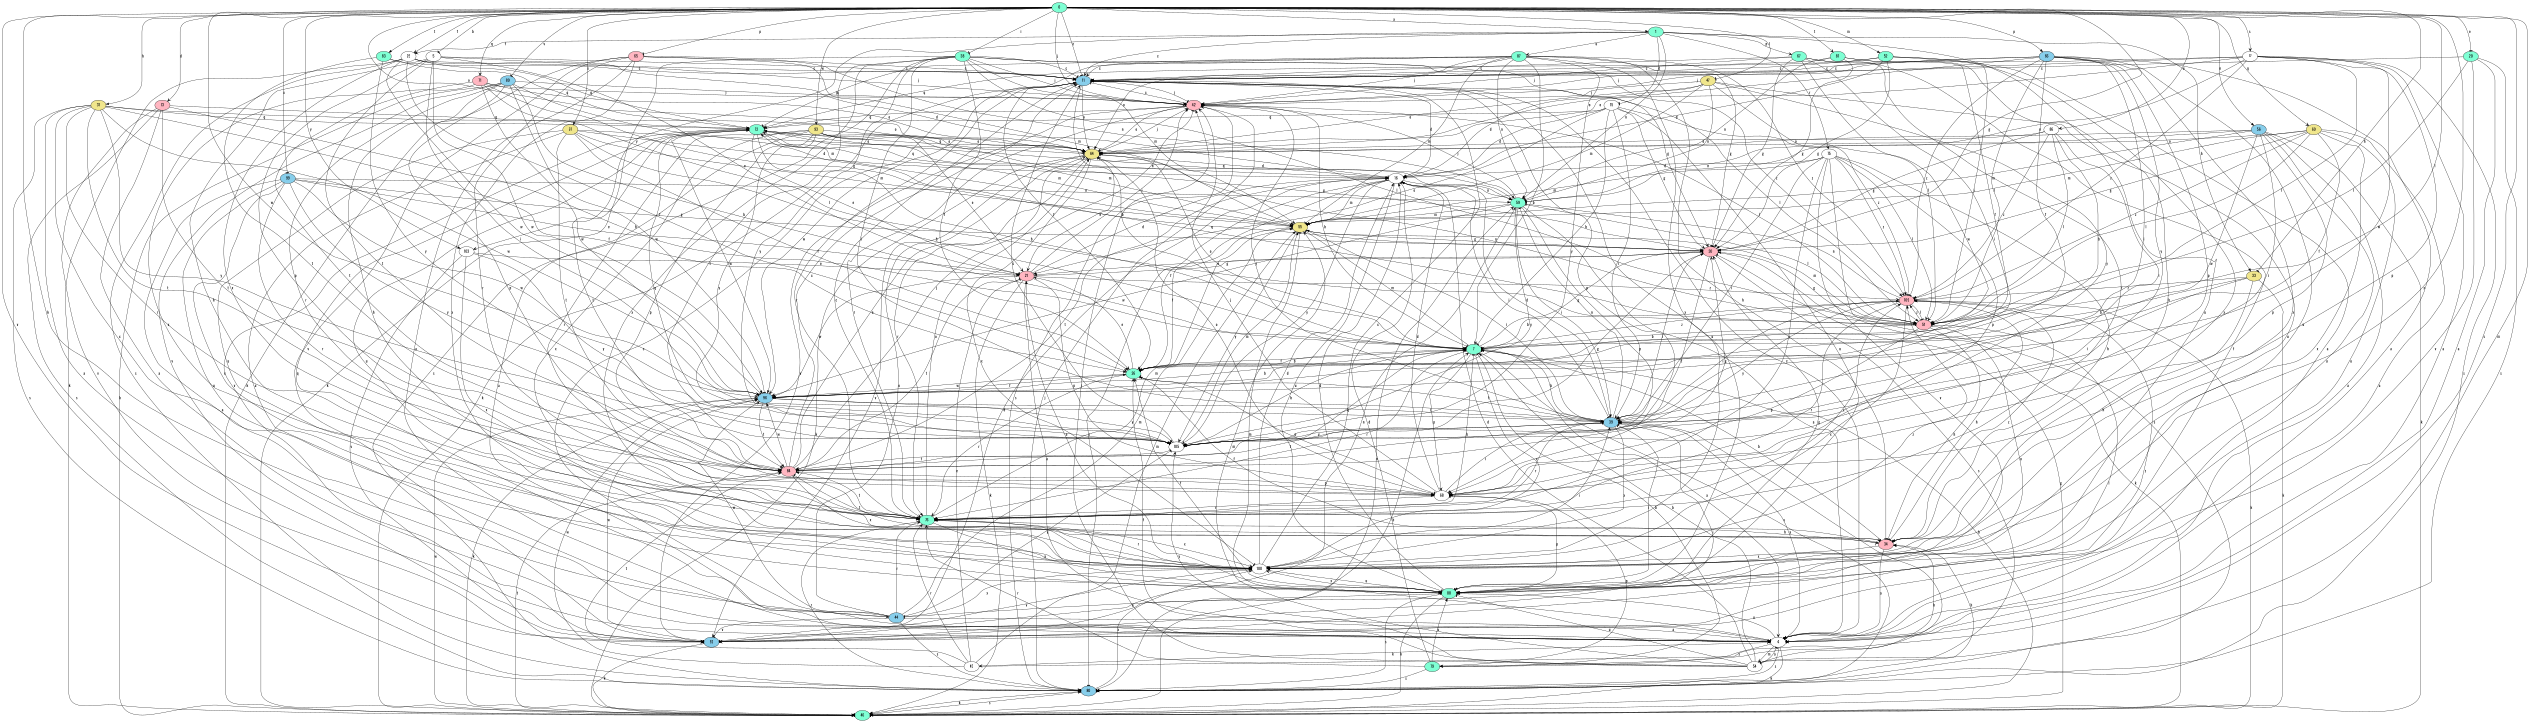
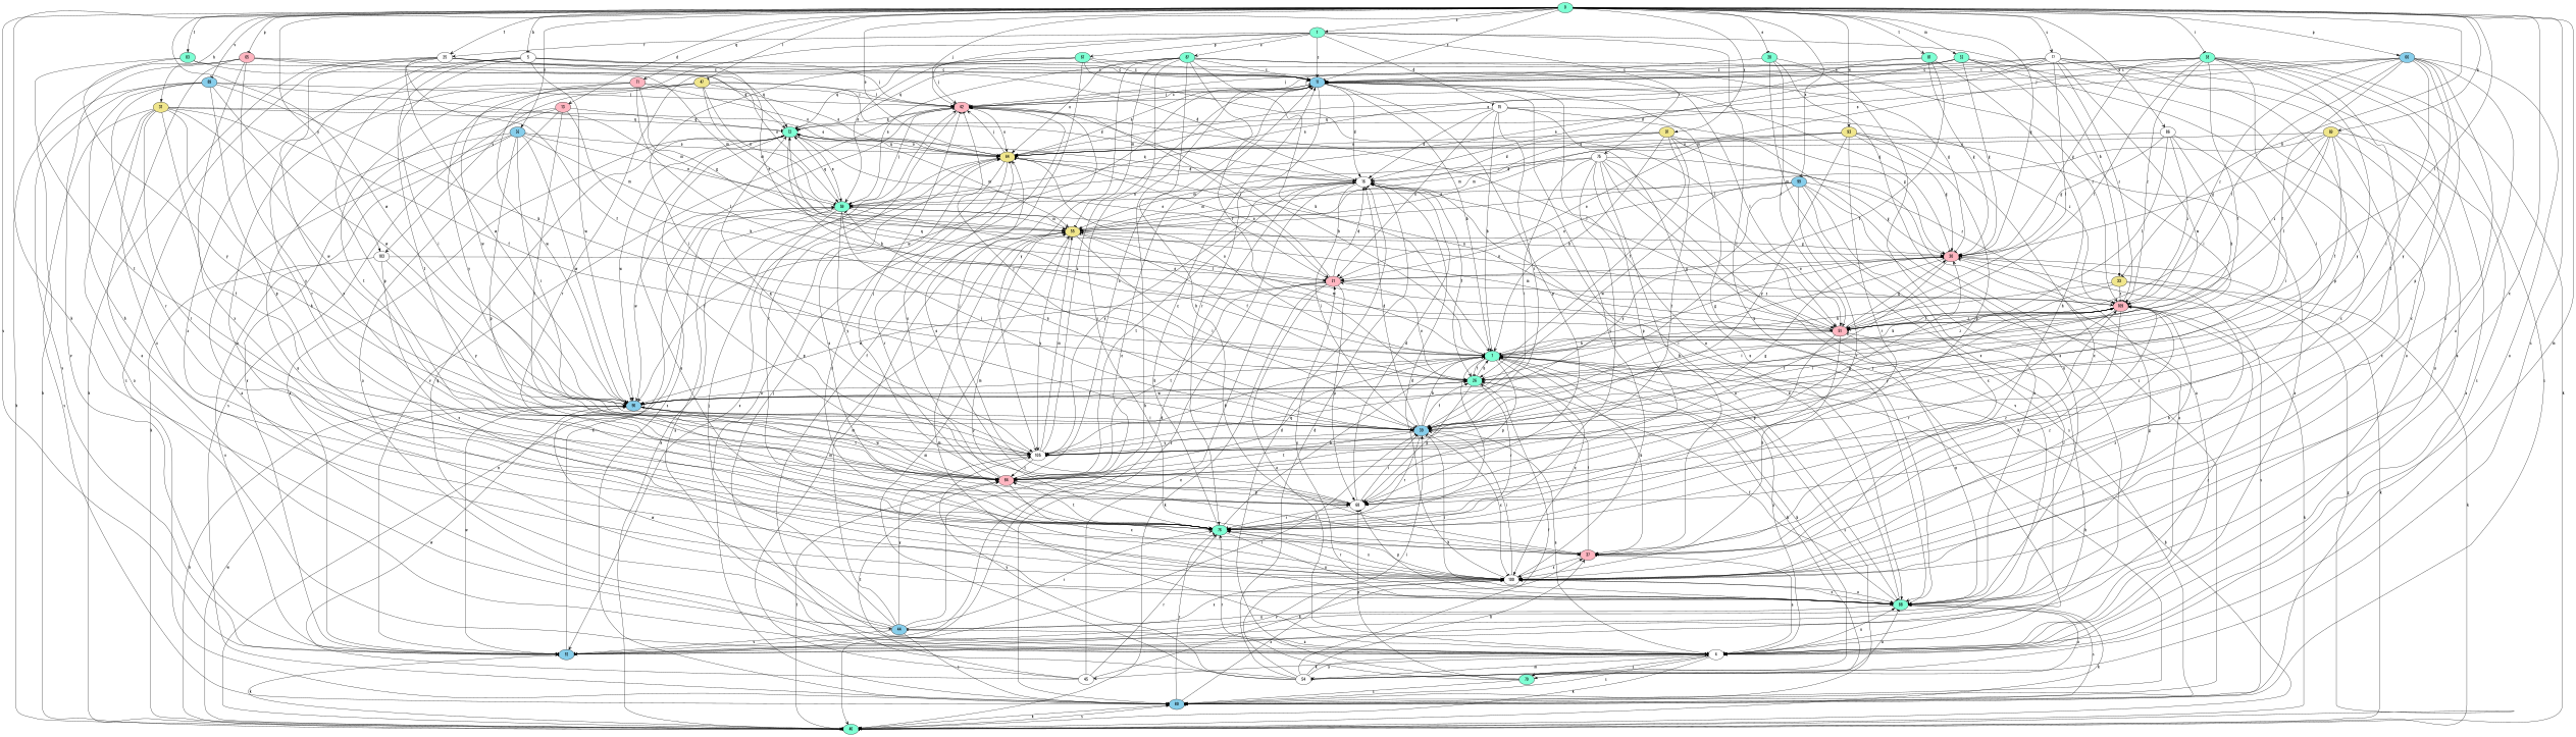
  strict digraph {
    fontname=Oswald
    node [fillcolor=aquamarine fontname=Oswald style=filled]
    edge [arrowhead=normal fontname=Oswald]
    0
    1
    5 [fillcolor=white]
    11 [fillcolor=skyblue]
    13 [fillcolor=lightpink]
    20
    25 [fillcolor=white]
    30 [fillcolor=lightpink]
    31 [fillcolor=khaki]
    33 [fillcolor=khaki]
    38
    42 [fillcolor=lightpink]
    44 [fillcolor=skyblue]
    47 [fillcolor=khaki]
    51 [fillcolor=lightpink]
    52
    54 [fillcolor=white]
    56 [fillcolor=skyblue]
    64 [fillcolor=khaki]
    65 [fillcolor=lightpink]
    66 [fillcolor=skyblue]
    69 [fillcolor=khaki]
    71 [fillcolor=lightpink]
    77 [fillcolor=white]
    79
    81
    83
    86 [fillcolor=white]
    89 [fillcolor=skyblue]
    92 [fillcolor=skyblue]
    93 [fillcolor=khaki]
    96 [fillcolor=skyblue]
    97 [fillcolor=khaki]
    99 [fillcolor=skyblue]
    100 [fillcolor=white]
    103 [fillcolor=white]
    15 [fillcolor=white]
    59
    67
    75 [fillcolor=white]
    87
    88
    21 [fillcolor=lightpink]
-   34 [fillcolor=lightpink]
+   34 [fillcolor=lightpink label=37]
    39 [fillcolor=skyblue]
    68 [fillcolor=white]
    84 [fillcolor=lightpink]
    46
    7
    76
    16 [fillcolor=white]
    4 [fillcolor=white]
    80 [fillcolor=skyblue]
    72
    26
    105 [fillcolor=white]
    109 [fillcolor=lightpink]
    55 [fillcolor=khaki]
    45 [fillcolor=white]
    0 -> 1 [label=a]
    0 -> 5 [arrowhead=tee label=b]
    0 -> 11 [arrowhead=tee label=c]
    0 -> 13 [arrowhead=vee label=d]
    0 -> 20 [arrowhead=tee label=e]
    0 -> 25 [arrowhead=vee label=f]
    0 -> 30 [label=g]
    0 -> 31 [label=h]
    0 -> 33 [arrowhead=tee label=h]
    0 -> 38 [arrowhead=tee label=i]
    0 -> 42 [arrowhead=tee label=j]
    0 -> 44 [arrowhead=vee label=k]
    0 -> 47 [arrowhead=tee label=l]
    0 -> 51 [arrowhead=vee label=l]
    0 -> 52 [label=m]
    0 -> 54 [arrowhead=tee label=m]
    0 -> 56 [label=n]
    0 -> 64 [arrowhead=vee label=o]
    0 -> 65 [arrowhead=tee label=p]
    0 -> 66 [label=p]
    0 -> 69 [arrowhead=vee label=q]
    0 -> 71 [arrowhead=vee label=q]
    0 -> 77 [arrowhead=vee label=s]
    0 -> 79 [arrowhead=vee label=s]
    0 -> 81 [arrowhead=vee label=t]
    0 -> 83 [label=t]
    0 -> 86 [arrowhead=vee label=u]
    0 -> 89 [arrowhead=tee label=v]
    0 -> 92 [arrowhead=vee label=v]
    0 -> 93 [arrowhead=vee label=w]
    0 -> 96 [arrowhead=vee label=w]
    0 -> 97 [label=x]
    0 -> 99 [arrowhead=tee label=x]
    0 -> 100 [arrowhead=vee label=x]
    0 -> 103 [label=y]
    1 -> 11 [arrowhead=vee label=c]
    1 -> 25 [arrowhead=vee label=f]
    1 -> 33 [label=h]
    1 -> 103 [arrowhead=vee label=y]
    1 -> 15 [arrowhead=tee label=d]
    1 -> 59 [arrowhead=vee label=n]
    1 -> 67 [arrowhead=vee label=p]
    1 -> 75 [arrowhead=vee label=r]
    1 -> 87 [arrowhead=vee label=u]
    1 -> 88 [arrowhead=vee label=u]
    5 -> 11 [arrowhead=tee label=c]
    5 -> 42 [arrowhead=vee label=j]
    5 -> 96 [label=w]
    5 -> 21 [arrowhead=tee label=e]
    5 -> 34 [arrowhead=vee label=h]
    5 -> 39 [arrowhead=tee label=i]
    5 -> 68 [label=p]
    5 -> 84 [arrowhead=tee label=t]
    11 -> 42 [arrowhead=tee label=j]
    11 -> 51 [label=l]
    11 -> 64 [label=o]
    11 -> 96 [arrowhead=vee label=w]
    11 -> 88 [label=u]
    11 -> 68 [label=p]
    11 -> 46 [arrowhead=vee label=k]
    11 -> 7 [arrowhead=vee label=b]
    11 -> 76 [label=r]
    11 -> 16 [label=d]
    13 -> 92 [arrowhead=vee label=v]
    13 -> 84 [label=t]
    13 -> 7 [arrowhead=vee label=b]
    13 -> 4 [arrowhead=vee label=a]
    13 -> 80 [label=s]
    13 -> 72 [arrowhead=tee label=q]
    20 -> 11 [label=c]
    20 -> 51 [arrowhead=vee label=l]
    20 -> 92 [arrowhead=vee label=v]
    20 -> 4 [arrowhead=tee label=a]
    20 -> 80 [arrowhead=tee label=s]
    25 -> 11 [arrowhead=vee label=c]
    25 -> 96 [arrowhead=tee label=w]
    25 -> 46 [arrowhead=vee label=k]
    25 -> 76 [label=x]
    25 -> 16 [arrowhead=tee label=d]
    25 -> 80 [arrowhead=tee label=s]
    25 -> 72 [label=q]
    25 -> 26 [arrowhead=vee label=f]
    30 -> 21 [label=e]
    30 -> 39 [arrowhead=vee label=i]
    30 -> 84 [arrowhead=tee label=t]
    30 -> 46 [arrowhead=tee label=k]
    30 -> 80 [arrowhead=tee label=s]
    31 -> 64 [arrowhead=vee label=o]
    31 -> 96 [arrowhead=vee label=w]
    31 -> 100 [arrowhead=tee label=x]
    31 -> 84 [arrowhead=tee label=t]
    31 -> 76 [label=r]
    31 -> 4 [arrowhead=vee label=a]
    31 -> 80 [arrowhead=tee label=s]
    31 -> 72 [arrowhead=tee label=q]
    31 -> 26 [label=f]
    31 -> 105 [arrowhead=vee label=y]
    33 -> 34 [label=h]
    33 -> 39 [arrowhead=vee label=i]
    33 -> 46 [arrowhead=tee label=k]
    33 -> 7 [arrowhead=tee label=b]
    33 -> 109 [arrowhead=tee label=z]
    38 -> 11 [arrowhead=tee label=c]
    38 -> 30 [arrowhead=vee label=g]
    38 -> 42 [arrowhead=vee label=j]
    38 -> 51 [label=l]
    38 -> 100 [label=x]
    38 -> 39 [arrowhead=vee label=i]
    38 -> 84 [label=t]
    38 -> 46 [arrowhead=tee label=k]
    38 -> 80 [arrowhead=vee label=s]
    38 -> 26 [arrowhead=vee label=f]
    38 -> 105 [label=y]
    38 -> 109 [label=z]
    38 -> 55 [arrowhead=vee label=m]
    42 -> 11 [arrowhead=tee label=c]
    42 -> 51 [label=l]
    42 -> 64 [arrowhead=vee label=o]
    42 -> 92 [arrowhead=vee label=v]
    42 -> 7 [arrowhead=tee label=b]
    42 -> 76 [arrowhead=vee label=r]
    42 -> 80 [arrowhead=vee label=s]
    42 -> 72 [label=q]
    44 -> 11 [label=c]
    44 -> 64 [arrowhead=vee label=o]
    44 -> 92 [arrowhead=tee label=v]
    44 -> 96 [arrowhead=vee label=w]
    44 -> 100 [arrowhead=vee label=x]
    44 -> 76 [arrowhead=vee label=r]
    44 -> 4 [arrowhead=vee label=a]
    44 -> 80 [arrowhead=vee label=s]
    44 -> 72 [label=q]
    44 -> 105 [arrowhead=tee label=y]
    44 -> 55 [arrowhead=tee label=m]
    47 -> 42 [label=j]
    47 -> 64 [arrowhead=tee label=o]
    47 -> 96 [arrowhead=vee label=w]
    47 -> 59 [arrowhead=tee label=n]
    47 -> 88 [label=u]
    47 -> 16 [label=d]
    47 -> 105 [arrowhead=vee label=y]
    47 -> 55 [label=m]
    51 -> 30 [label=g]
    51 -> 64 [arrowhead=tee label=o]
    51 -> 88 [arrowhead=vee label=u]
    51 -> 34 [arrowhead=tee label=h]
    51 -> 68 [label=p]
    51 -> 7 [arrowhead=tee label=b]
    51 -> 72 [label=q]
    51 -> 109 [label=z]
    51 -> 55 [label=m]
    52 -> 11 [arrowhead=tee label=c]
    52 -> 30 [label=g]
    52 -> 100 [label=x]
-   52 -> 51 [label=i]
+   52 -> 39 [label=i]
    52 -> 16 [arrowhead=vee label=d]
    52 -> 4 [label=a]
    52 -> 72 [arrowhead=vee label=q]
    54 -> 42 [label=j]
    54 -> 88 [arrowhead=tee label=u]
    54 -> 34 [arrowhead=vee label=h]
    54 -> 39 [label=i]
    54 -> 7 [label=b]
    54 -> 16 [label=d]
    54 -> 4 [arrowhead=tee label=a]
    54 -> 26 [arrowhead=vee label=f]
    54 -> 105 [arrowhead=vee label=y]
    54 -> 55 [arrowhead=vee label=m]
    56 -> 64 [label=o]
    56 -> 96 [arrowhead=tee label=w]
    56 -> 59 [arrowhead=tee label=n]
    56 -> 88 [arrowhead=tee label=u]
    56 -> 39 [label=i]
    56 -> 68 [label=p]
    56 -> 46 [arrowhead=tee label=k]
    56 -> 4 [arrowhead=tee label=a]
    56 -> 55 [arrowhead=tee label=m]
    64 -> 42 [arrowhead=vee label=j]
    64 -> 92 [arrowhead=vee label=v]
    64 -> 100 [arrowhead=tee label=x]
    64 -> 21 [arrowhead=vee label=e]
    64 -> 46 [label=k]
    64 -> 76 [label=r]
    64 -> 16 [label=d]
    64 -> 72 [label=q]
    65 -> 11 [label=c]
    65 -> 92 [arrowhead=tee label=v]
    65 -> 100 [label=x]
    65 -> 59 [label=n]
    65 -> 46 [arrowhead=tee label=k]
    65 -> 76 [arrowhead=vee label=r]
    65 -> 4 [arrowhead=vee label=a]
    65 -> 55 [label=m]
    66 -> 11 [arrowhead=tee label=c]
    66 -> 42 [label=j]
    66 -> 51 [arrowhead=tee label=l]
    66 -> 64 [label=o]
    66 -> 100 [label=x]
    66 -> 88 [label=u]
    66 -> 39 [arrowhead=tee label=i]
    66 -> 68 [label=p]
    66 -> 4 [label=a]
    66 -> 26 [arrowhead=tee label=f]
    66 -> 105 [arrowhead=tee label=y]
    66 -> 109 [arrowhead=tee label=z]
    69 -> 30 [arrowhead=tee label=g]
    69 -> 51 [arrowhead=vee label=l]
    69 -> 64 [arrowhead=tee label=o]
    69 -> 100 [arrowhead=vee label=x]
    69 -> 88 [arrowhead=vee label=u]
    69 -> 4 [label=a]
    69 -> 26 [arrowhead=tee label=f]
    69 -> 109 [arrowhead=tee label=z]
    69 -> 55 [label=m]
    71 -> 30 [arrowhead=vee label=g]
    71 -> 42 [arrowhead=vee label=j]
    71 -> 51 [arrowhead=tee label=l]
    71 -> 64 [arrowhead=vee label=o]
    71 -> 96 [arrowhead=vee label=w]
    71 -> 100 [arrowhead=tee label=x]
    71 -> 84 [arrowhead=tee label=t]
    77 -> 11 [arrowhead=vee label=c]
    77 -> 42 [arrowhead=tee label=j]
    77 -> 51 [arrowhead=vee label=l]
    77 -> 64 [label=o]
    77 -> 96 [label=w]
    77 -> 59 [arrowhead=tee label=n]
    77 -> 68 [label=p]
    77 -> 4 [arrowhead=vee label=a]
    77 -> 80 [label=s]
    77 -> 109 [arrowhead=tee label=z]
    79 -> 88 [label=u]
    79 -> 68 [arrowhead=tee label=p]
    79 -> 7 [arrowhead=tee label=b]
    79 -> 76 [arrowhead=vee label=r]
    79 -> 16 [arrowhead=tee label=d]
    79 -> 80 [arrowhead=vee label=s]
    81 -> 11 [label=c]
    81 -> 30 [label=g]
    81 -> 59 [arrowhead=tee label=n]
    81 -> 34 [label=h]
    81 -> 26 [arrowhead=vee label=f]
    83 -> 11 [arrowhead=vee label=c]
    83 -> 84 [arrowhead=vee label=t]
    83 -> 72 [arrowhead=vee label=q]
    83 -> 105 [arrowhead=tee label=y]
    86 -> 30 [label=g]
    86 -> 51 [label=l]
    86 -> 64 [arrowhead=vee label=o]
    86 -> 39 [arrowhead=tee label=i]
    86 -> 7 [arrowhead=tee label=b]
    86 -> 109 [label=z]
    89 -> 42 [arrowhead=tee label=j]
    89 -> 92 [arrowhead=tee label=v]
    89 -> 96 [arrowhead=tee label=w]
    89 -> 34 [arrowhead=tee label=h]
    89 -> 68 [arrowhead=vee label=p]
    89 -> 46 [arrowhead=tee label=k]
    89 -> 7 [arrowhead=tee label=b]
    89 -> 76 [arrowhead=tee label=r]
    89 -> 55 [label=m]
    92 -> 51 [arrowhead=tee label=l]
    92 -> 96 [arrowhead=vee label=w]
    92 -> 59 [arrowhead=vee label=n]
    92 -> 39 [arrowhead=tee label=i]
    92 -> 46 [label=k]
    92 -> 16 [label=d]
    92 -> 109 [arrowhead=vee label=z]
    93 -> 30 [label=g]
    93 -> 64 [arrowhead=vee label=o]
    93 -> 100 [arrowhead=tee label=x]
    93 -> 21 [arrowhead=vee label=e]
    93 -> 68 [label=p]
    93 -> 76 [label=r]
    93 -> 4 [arrowhead=vee label=a]
    93 -> 105 [arrowhead=tee label=y]
    93 -> 55 [arrowhead=tee label=m]
    96 -> 39 [label=i]
    96 -> 84 [label=t]
    96 -> 46 [label=k]
    96 -> 7 [arrowhead=vee label=b]
    96 -> 26 [label=f]
    96 -> 105 [label=y]
    97 -> 64 [arrowhead=tee label=o]
    97 -> 88 [arrowhead=tee label=u]
    97 -> 84 [label=t]
    97 -> 7 [arrowhead=vee label=b]
    97 -> 16 [label=d]
    97 -> 4 [arrowhead=vee label=a]
    97 -> 26 [label=f]
    97 -> 55 [arrowhead=tee label=m]
    99 -> 30 [arrowhead=tee label=g]
    99 -> 96 [arrowhead=tee label=w]
    99 -> 100 [arrowhead=vee label=x]
    99 -> 59 [label=n]
    99 -> 88 [label=u]
    99 -> 21 [label=e]
    99 -> 76 [arrowhead=vee label=r]
    99 -> 4 [arrowhead=tee label=a]
    99 -> 105 [arrowhead=tee label=y]
    100 -> 11 [label=c]
    100 -> 92 [arrowhead=tee label=v]
    100 -> 88 [label=u]
    100 -> 39 [arrowhead=vee label=i]
    100 -> 76 [label=r]
    100 -> 16 [label=d]
    100 -> 109 [label=z]
    103 -> 92 [arrowhead=tee label=v]
    103 -> 100 [arrowhead=tee label=x]
    103 -> 21 [arrowhead=vee label=e]
    103 -> 105 [label=y]
    15 -> 30 [arrowhead=vee label=g]
    15 -> 88 [arrowhead=tee label=u]
    15 -> 21 [label=e]
    15 -> 39 [arrowhead=vee label=i]
    15 -> 7 [arrowhead=tee label=b]
    15 -> 16 [label=d]
    15 -> 72 [arrowhead=tee label=q]
    15 -> 109 [arrowhead=tee label=z]
    59 -> 42 [arrowhead=tee label=j]
    59 -> 51 [arrowhead=vee label=l]
    59 -> 96 [arrowhead=vee label=w]
    59 -> 39 [label=i]
    59 -> 68 [label=p]
    59 -> 4 [arrowhead=tee label=a]
    59 -> 72 [label=q]
    59 -> 105 [label=y]
    59 -> 55 [arrowhead=tee label=m]
    67 -> 11 [arrowhead=vee label=c]
    67 -> 30 [arrowhead=tee label=g]
    67 -> 42 [arrowhead=vee label=j]
    67 -> 51 [arrowhead=vee label=l]
    67 -> 39 [arrowhead=vee label=i]
    67 -> 76 [arrowhead=vee label=r]
    67 -> 4 [arrowhead=vee label=f]
    75 -> 51 [arrowhead=vee label=l]
    75 -> 92 [arrowhead=vee label=v]
    75 -> 34 [arrowhead=tee label=h]
    75 -> 39 [label=i]
    75 -> 68 [arrowhead=tee label=p]
    75 -> 76 [arrowhead=vee label=r]
    75 -> 16 [arrowhead=tee label=d]
    75 -> 80 [label=s]
    75 -> 109 [label=z]
    75 -> 55 [label=m]
    87 -> 11 [arrowhead=vee label=c]
    87 -> 30 [arrowhead=tee label=g]
-   87 -> 42 [arrowhead=vee label=j]
    87 -> 64 [label=o]
    87 -> 100 [label=x]
    87 -> 59 [label=n]
    87 -> 34 [arrowhead=tee label=h]
    87 -> 7 [arrowhead=vee label=b]
    87 -> 72 [arrowhead=tee label=q]
    87 -> 26 [label=f]
    87 -> 105 [arrowhead=vee label=y]
    87 -> 109 [arrowhead=vee label=z]
    87 -> 55 [arrowhead=tee label=m]
    88 -> 30 [arrowhead=vee label=g]
    88 -> 44 [arrowhead=tee label=u]
    88 -> 100 [arrowhead=vee label=x]
    88 -> 21 [label=e]
    88 -> 39 [arrowhead=tee label=i]
    88 -> 68 [arrowhead=tee label=p]
    88 -> 46 [arrowhead=vee label=k]
    88 -> 16 [label=d]
    88 -> 80 [arrowhead=tee label=s]
    88 -> 26 [arrowhead=vee label=f]
    21 -> 30 [arrowhead=tee label=g]
    21 -> 42 [label=j]
    21 -> 96 [label=w]
    21 -> 68 [label=p]
    21 -> 84 [arrowhead=vee label=t]
    21 -> 46 [label=k]
    21 -> 16 [label=d]
    21 -> 4 [arrowhead=tee label=a]
    21 -> 109 [arrowhead=vee label=z]
    34 -> 100 [label=x]
    34 -> 84 [arrowhead=tee label=t]
    34 -> 7 [arrowhead=tee label=b]
    34 -> 4 [arrowhead=tee label=a]
    34 -> 26 [arrowhead=tee label=f]
    34 -> 109 [label=z]
    39 -> 42 [arrowhead=tee label=j]
    39 -> 100 [arrowhead=tee label=x]
    39 -> 59 [arrowhead=tee label=n]
    39 -> 84 [arrowhead=tee label=t]
    39 -> 7 [arrowhead=tee label=b]
    39 -> 76 [label=r]
    39 -> 16 [label=d]
    39 -> 4 [arrowhead=tee label=a]
    39 -> 26 [label=f]
    39 -> 105 [label=y]
    68 -> 42 [arrowhead=vee label=j]
    68 -> 64 [arrowhead=vee label=o]
    68 -> 39 [arrowhead=tee label=i]
    68 -> 76 [arrowhead=tee label=r]
    68 -> 16 [arrowhead=tee label=d]
    84 -> 11 [label=c]
    84 -> 30 [arrowhead=vee label=g]
    84 -> 42 [arrowhead=tee label=j]
    84 -> 64 [arrowhead=tee label=o]
    84 -> 96 [label=w]
    84 -> 100 [arrowhead=vee label=x]
    84 -> 68 [arrowhead=vee label=p]
    84 -> 7 [arrowhead=tee label=q]
    46 -> 30 [arrowhead=tee label=g]
    46 -> 96 [arrowhead=vee label=w]
    46 -> 59 [arrowhead=vee label=n]
    46 -> 84 [arrowhead=vee label=t]
    46 -> 7 [label=b]
    46 -> 80 [label=s]
    7 -> 30 [arrowhead=tee label=g]
    7 -> 64 [arrowhead=tee label=o]
    7 -> 100 [label=x]
    7 -> 68 [arrowhead=vee label=p]
    7 -> 76 [label=r]
    7 -> 4 [arrowhead=vee label=a]
    7 -> 80 [label=s]
    7 -> 26 [arrowhead=tee label=f]
    7 -> 109 [label=z]
    7 -> 55 [arrowhead=tee label=m]
    76 -> 11 [label=c]
    76 -> 64 [label=o]
    76 -> 100 [arrowhead=vee label=x]
    76 -> 88 [arrowhead=vee label=u]
    76 -> 34 [arrowhead=vee label=h]
    76 -> 84 [label=t]
    76 -> 7 [arrowhead=tee label=b]
    76 -> 109 [label=z]
    76 -> 55 [label=m]
    16 -> 59 [arrowhead=vee label=n]
    16 -> 88 [arrowhead=tee label=u]
    16 -> 39 [arrowhead=tee label=i]
    16 -> 84 [arrowhead=vee label=t]
    16 -> 80 [arrowhead=tee label=s]
    16 -> 72 [arrowhead=vee label=q]
    16 -> 26 [arrowhead=vee label=f]
    16 -> 105 [arrowhead=vee label=y]
    16 -> 55 [arrowhead=vee label=m]
    4 -> 11 [label=c]
    4 -> 54 [arrowhead=vee label=m]
    4 -> 79 [label=s]
    4 -> 88 [label=u]
    4 -> 46 [label=k]
    4 -> 80 [label=s]
    4 -> 55 [arrowhead=tee label=m]
    4 -> 45 [arrowhead=vee label=k]
    80 -> 42 [arrowhead=vee label=j]
    80 -> 100 [label=x]
    80 -> 46 [arrowhead=vee label=k]
    80 -> 7 [arrowhead=vee label=b]
    80 -> 76 [arrowhead=tee label=r]
    72 -> 64 [label=o]
    72 -> 92 [arrowhead=vee label=v]
    72 -> 96 [label=w]
    72 -> 59 [label=n]
    72 -> 88 [arrowhead=tee label=u]
    72 -> 21 [arrowhead=tee label=e]
    72 -> 84 [arrowhead=vee label=t]
    72 -> 7 [arrowhead=tee label=b]
    72 -> 55 [arrowhead=vee label=m]
    26 -> 96 [label=w]
    26 -> 21 [arrowhead=vee label=e]
    26 -> 68 [arrowhead=tee label=p]
    26 -> 7 [label=b]
    26 -> 76 [arrowhead=vee label=r]
    105 -> 11 [arrowhead=vee label=c]
    105 -> 30 [label=g]
    105 -> 84 [label=t]
    105 -> 7 [arrowhead=vee label=b]
    105 -> 72 [arrowhead=vee label=q]
    105 -> 55 [label=m]
    109 -> 51 [arrowhead=tee label=l]
    109 -> 100 [label=x]
    109 -> 59 [arrowhead=tee label=n]
    109 -> 34 [arrowhead=tee label=h]
    109 -> 39 [arrowhead=vee label=i]
    109 -> 46 [label=k]
    109 -> 7 [arrowhead=vee label=b]
    109 -> 76 [arrowhead=tee label=r]
    109 -> 105 [arrowhead=tee label=y]
    55 -> 30 [label=g]
    55 -> 39 [arrowhead=tee label=i]
    55 -> 26 [arrowhead=tee label=f]
    55 -> 105 [arrowhead=vee label=y]
    45 -> 96 [label=w]
    45 -> 21 [arrowhead=tee label=e]
    45 -> 34 [label=h]
    45 -> 84 [arrowhead=vee label=t]
    45 -> 76 [arrowhead=vee label=r]
    45 -> 55 [label=m]
  }
